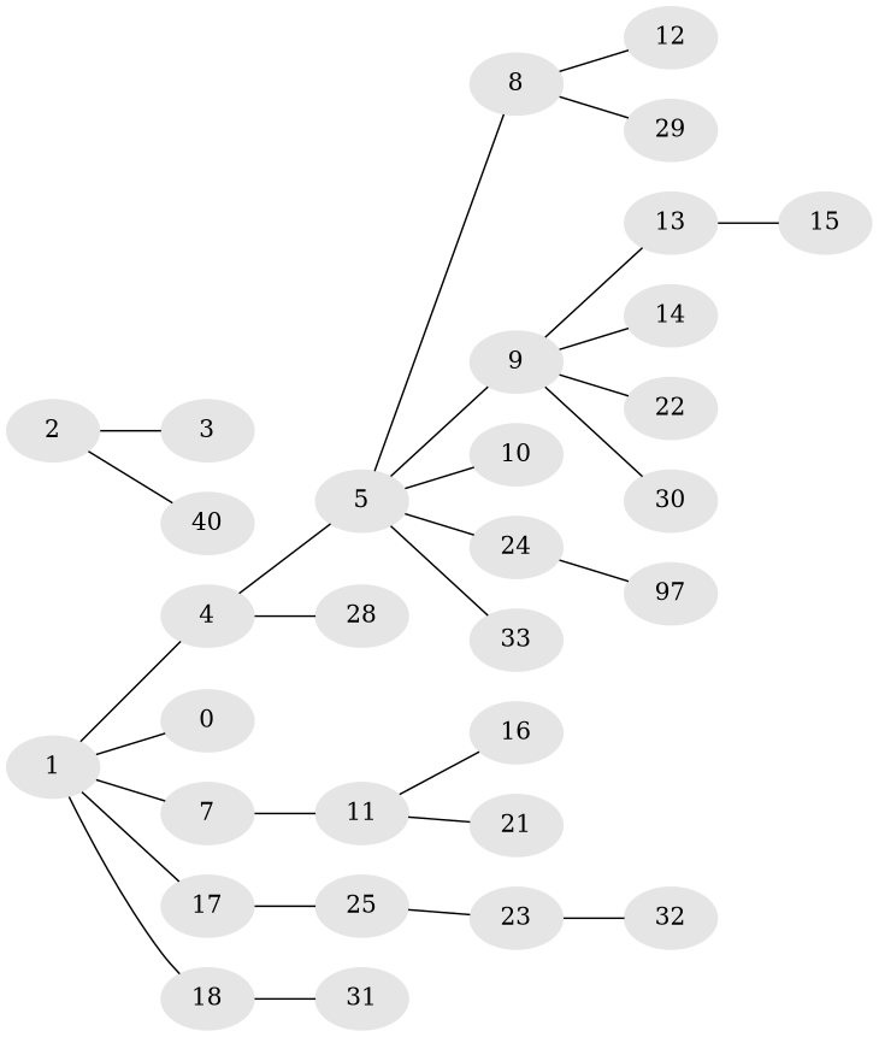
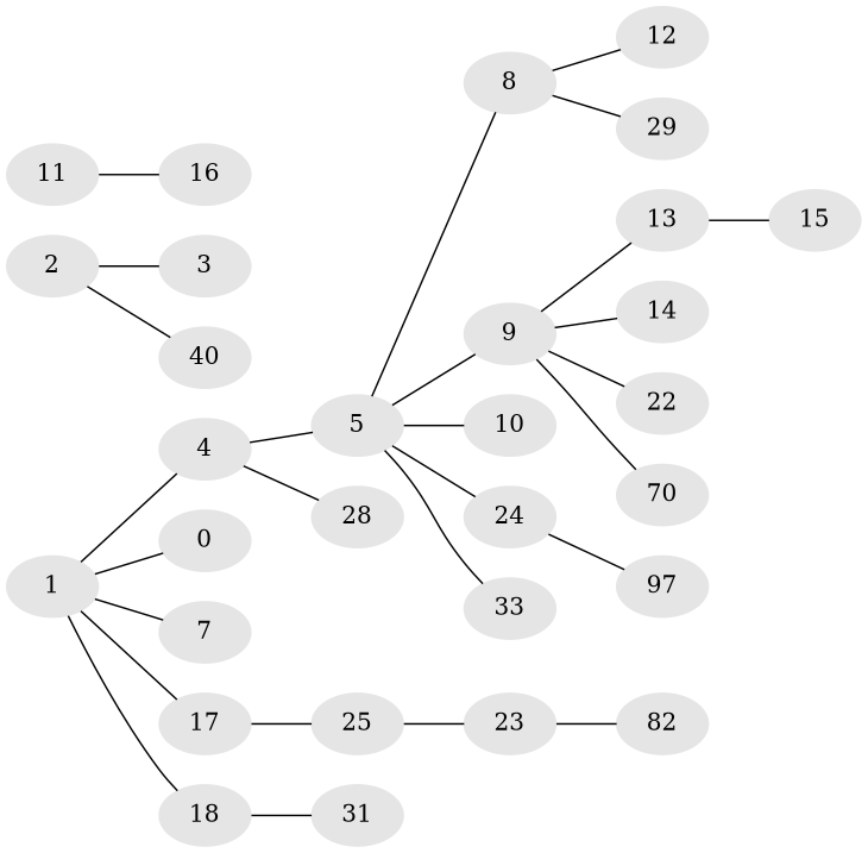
  graph {
    rankdir=LR
    node [color=gray90 style=filled]
    edge [weight=1.0]
    1
    4
    n3 [label=0]
    7
    17
    18
    2
    3
    n9 [label=40]
    5
    28
    11
    25
    31
    8
    9
    10
    24
    33
    12
    29
    13
    14
    22
-   30
+   30 [label=70]
    n26 [label=97]
    16
-   21
    15
    23
-   32
+   32 [label=82]
    1 -- 4
    1 -- n3 [weight=2.0]
    1 -- 7
    1 -- 17
    1 -- 18
    4 -- 5
    4 -- 28
-   7 -- 11
    17 -- 25 [weight=2.0]
    18 -- 31
    2 -- 3 [weight=3.0]
    2 -- n9
    5 -- 8
    5 -- 9
    5 -- 10
    5 -- 24
    5 -- 33
    11 -- 16
-   11 -- 21
    25 -- 23
    8 -- 12 [weight=2.0]
    8 -- 29
    9 -- 13
    9 -- 14
    9 -- 22
    9 -- 30
    24 -- n26
    13 -- 15 [weight=2.0]
    23 -- 32 [weight=2.0]
  }
